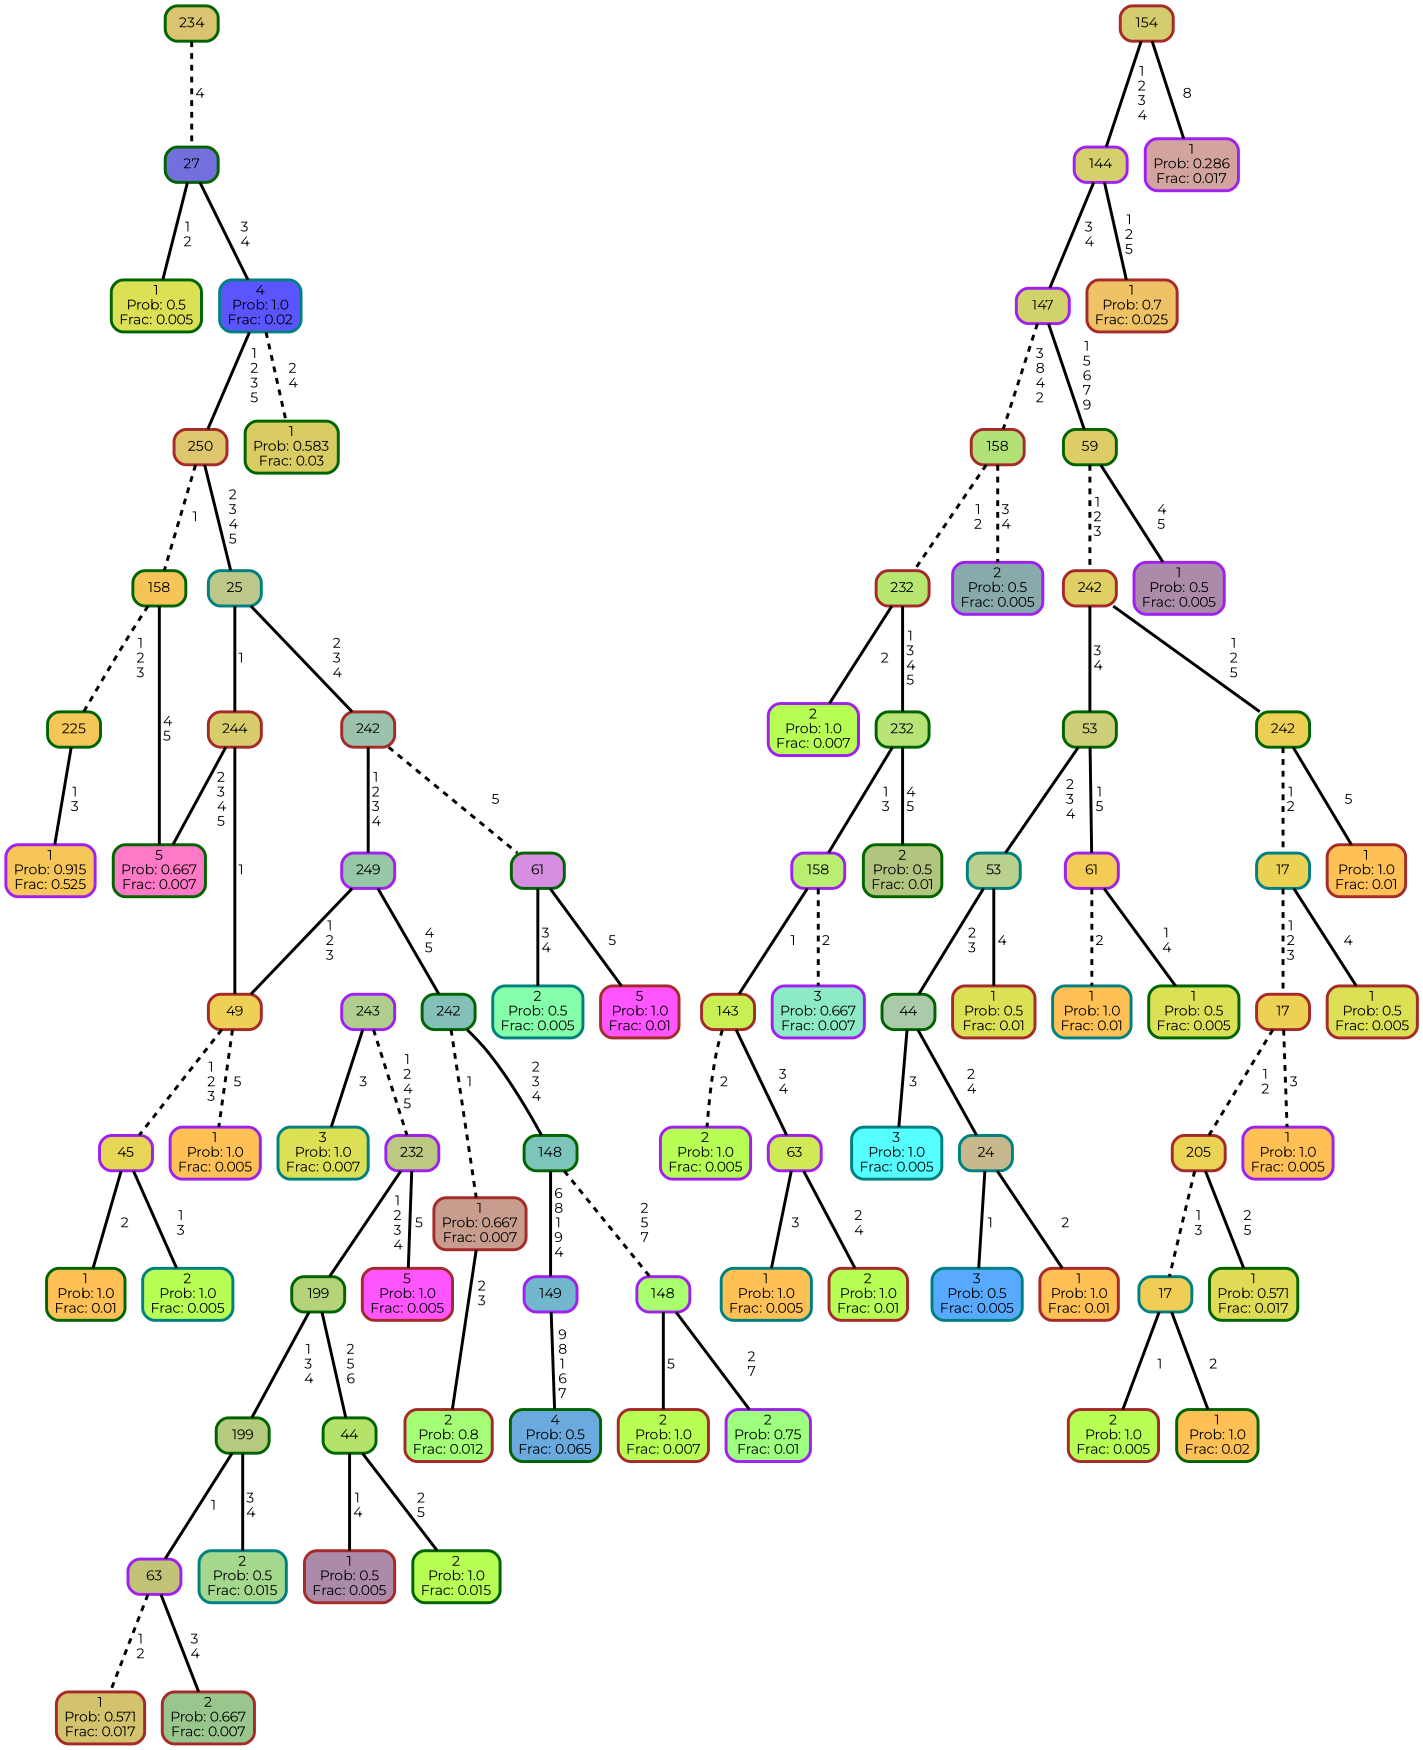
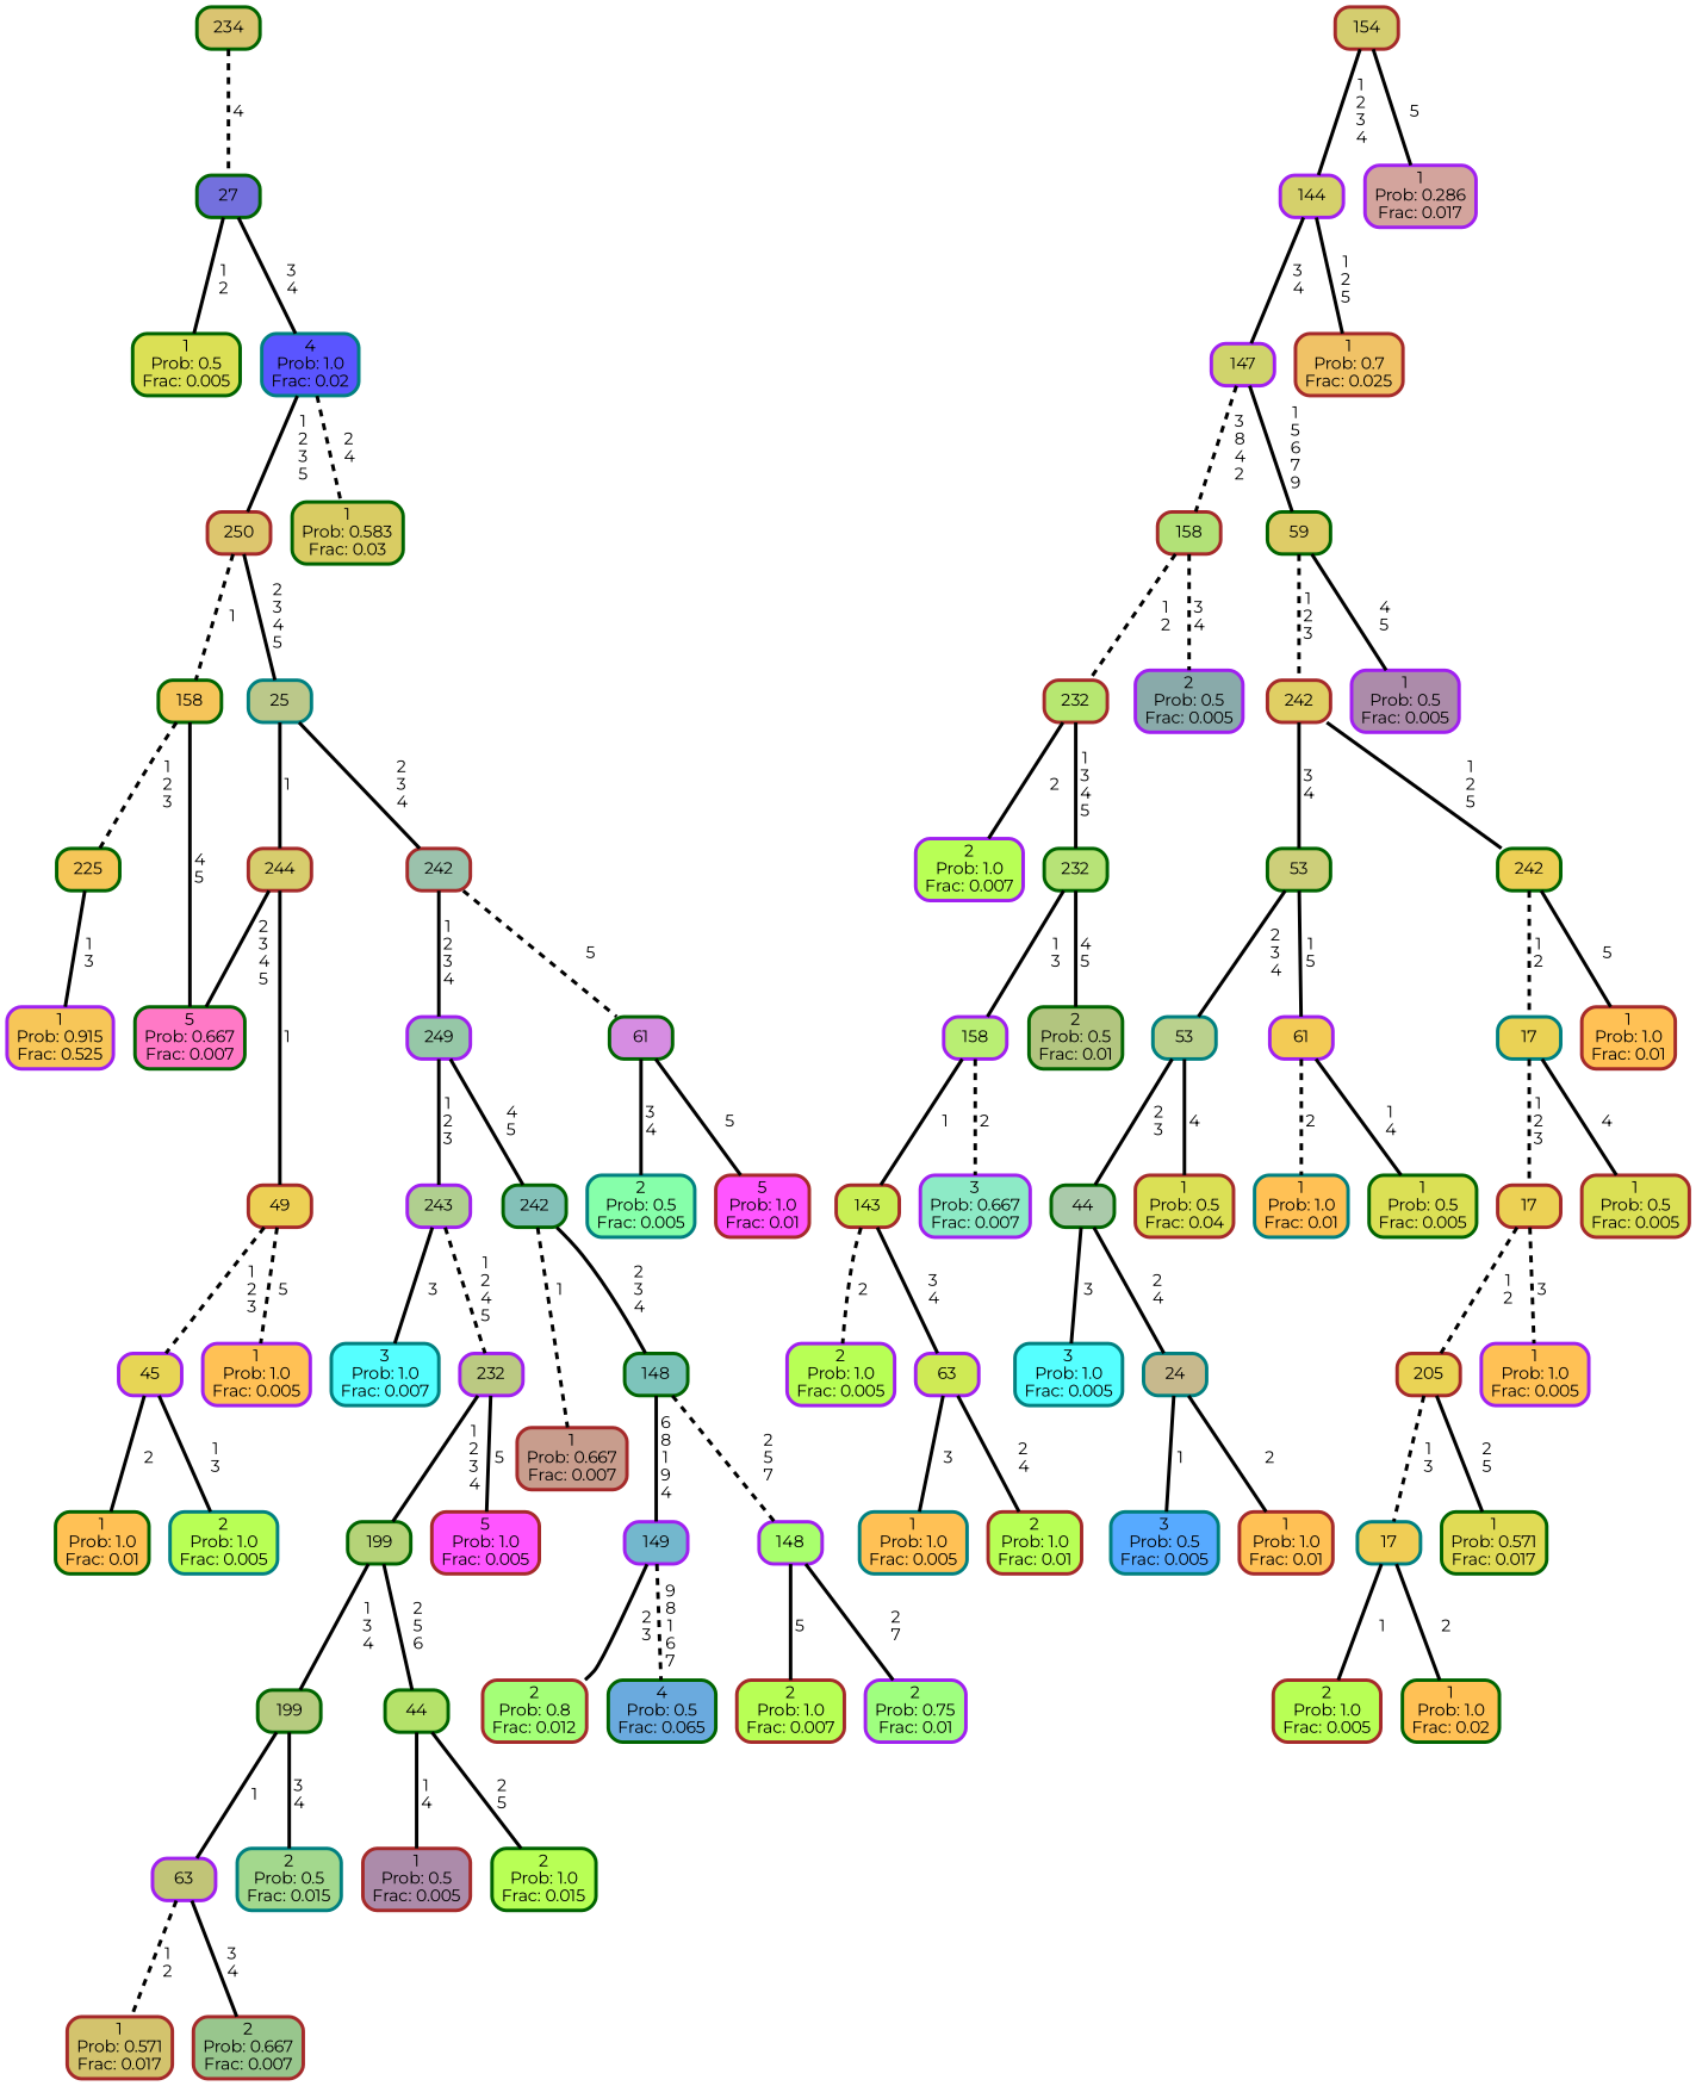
  graph {
    fontname=Montserrat
    ranksep="0 equally"
    splines=straight
    node [color=brown fillcolor="#ffc155" fontcolor=black fontname=Montserrat penwidth=3 shape=box style="filled, rounded"]
    edge [color=black fontname=Montserrat penwidth=3 style=bold]
    n1 [color=darkgreen fillcolor="#dbe055" label="1\nProb: 0.5\nFrac: 0.005"]
    n2 [color=darkgreen fillcolor="#7370dd" label=27]
    n3 [color=teal fillcolor="#5a55ff" label="4\nProb: 1.0\nFrac: 0.02"]
    n4 [fillcolor="#ddc66e" label=250]
    n5 [color=darkgreen fillcolor="#d9cc63" label="1\nProb: 0.583\nFrac: 0.03"]
    n6 [color=darkgreen fillcolor="#dac471" label=234]
    n7 [color=darkgreen fillcolor="#f5c55a" label=158]
    n8 [color=teal fillcolor="#bbc88a" label=25]
    n9 [color=purple fillcolor="#f7c658" label="1\nProb: 0.915\nFrac: 0.525"]
    n10 [color=darkgreen fillcolor="#f5c658" label=225]
    n11 [color=darkgreen fillcolor="#ff79c6" label="5\nProb: 0.667\nFrac: 0.007"]
    n12 [fillcolor="#d7cd6d" label=244]
    n13 [fillcolor="#9bc2ac" label=242]
    n14 [color=darkgreen label="1\nProb: 1.0\nFrac: 0.01"]
    n15 [color=purple fillcolor="#e7d555" label=45]
    n16 [color=teal fillcolor="#b8ff55" label="2\nProb: 1.0\nFrac: 0.005"]
    n17 [fillcolor="#edd055" label=49]
    n18 [color=purple label="1\nProb: 1.0\nFrac: 0.005"]
    n19 [fillcolor="#d4cd6f" label=154]
    n20 [color=purple fillcolor="#d5d06b" label=144]
    n21 [color=purple fillcolor="#d3a49d" label="1\nProb: 0.286\nFrac: 0.017"]
    n22 [color=purple fillcolor="#b8ff55" label="2\nProb: 1.0\nFrac: 0.007"]
    n23 [fillcolor="#b7e771" label=232]
    n24 [color=darkgreen fillcolor="#b7e377" label=232]
    n25 [color=purple fillcolor="#b9ee73" label=158]
    n26 [color=darkgreen fillcolor="#b2c57f" label="2\nProb: 0.5\nFrac: 0.01"]
    n27 [color=purple fillcolor="#b8ff55" label="2\nProb: 1.0\nFrac: 0.005"]
    n28 [fillcolor="#c9ef55" label=143]
    n29 [color=purple fillcolor="#cfea55" label=63]
    n30 [color=teal label="1\nProb: 1.0\nFrac: 0.005"]
    n31 [fillcolor="#b8ff55" label="2\nProb: 1.0\nFrac: 0.01"]
    n32 [color=purple fillcolor="#8deac6" label="3\nProb: 0.667\nFrac: 0.007"]
    n33 [fillcolor="#b2e177" label=158]
    n34 [color=purple fillcolor="#89aaaa" label="2\nProb: 0.5\nFrac: 0.005"]
    n35 [color=purple fillcolor="#d0d36c" label=147]
    n36 [color=darkgreen fillcolor="#decc67" label=59]
    n37 [fillcolor="#e0cf64" label=242]
    n38 [color=purple fillcolor="#ac8baa" label="1\nProb: 0.5\nFrac: 0.005"]
    n39 [color=teal fillcolor="#55ffff" label="3\nProb: 1.0\nFrac: 0.005"]
    n40 [color=darkgreen fillcolor="#aacaaa" label=44]
    n41 [color=teal fillcolor="#c7b98d" label=24]
    n42 [color=teal fillcolor="#57aaff" label="3\nProb: 0.5\nFrac: 0.005"]
    n43 [label="1\nProb: 1.0\nFrac: 0.01"]
    n44 [color=teal fillcolor="#bad18d" label=53]
-   n45 [fillcolor="#dbe055" label="1\nProb: 0.5\nFrac: 0.01"]
+   n45 [fillcolor="#dbe055" label="1\nProb: 0.5\nFrac: 0.04"]
    n46 [color=darkgreen fillcolor="#cdcf7a" label=53]
    n47 [color=purple fillcolor="#f3cb55" label=61]
    n48 [color=teal label="1\nProb: 1.0\nFrac: 0.01"]
    n49 [color=darkgreen fillcolor="#dbe055" label="1\nProb: 0.5\nFrac: 0.005"]
    n50 [color=darkgreen fillcolor="#edcf55" label=242]
    n51 [color=teal fillcolor="#ead255" label=17]
    n52 [label="1\nProb: 1.0\nFrac: 0.01"]
    n53 [fillcolor="#b8ff55" label="2\nProb: 1.0\nFrac: 0.005"]
    n54 [color=teal fillcolor="#f0cd55" label=17]
    n55 [color=darkgreen label="1\nProb: 1.0\nFrac: 0.02"]
    n56 [fillcolor="#ead355" label=205]
    n57 [color=darkgreen fillcolor="#e0db55" label="1\nProb: 0.571\nFrac: 0.017"]
    n58 [fillcolor="#ecd155" label=17]
    n59 [color=purple label="1\nProb: 1.0\nFrac: 0.005"]
    n60 [fillcolor="#dbe055" label="1\nProb: 0.5\nFrac: 0.005"]
    n61 [fillcolor="#f0c266" label="1\nProb: 0.7\nFrac: 0.025"]
    n62 [color=purple fillcolor="#96c7a7" label=249]
    n63 [color=darkgreen fillcolor="#d68de2" label=61]
-   n64 [color=teal fillcolor="#dbe055" label="3\nProb: 1.0\nFrac: 0.007"]
+   n64 [color=teal fillcolor="#55ffff" label="3\nProb: 1.0\nFrac: 0.007"]
    n65 [color=purple fillcolor="#b0cf8f" label=243]
    n66 [color=purple fillcolor="#bbc982" label=232]
    n67 [color=darkgreen fillcolor="#b5d378" label=199]
    n68 [fillcolor="#ff55ff" label="5\nProb: 1.0\nFrac: 0.005"]
    n69 [fillcolor="#d3c36d" label="1\nProb: 0.571\nFrac: 0.017"]
    n70 [color=purple fillcolor="#c1c477" label=63]
    n71 [fillcolor="#98c68d" label="2\nProb: 0.667\nFrac: 0.007"]
    n72 [color=darkgreen fillcolor="#b6cb7f" label=199]
    n73 [color=teal fillcolor="#a3d88d" label="2\nProb: 0.5\nFrac: 0.015"]
    n74 [color=darkgreen fillcolor="#b5e26a" label=44]
    n75 [fillcolor="#ac8baa" label="1\nProb: 0.5\nFrac: 0.005"]
    n76 [color=darkgreen fillcolor="#b8ff55" label="2\nProb: 1.0\nFrac: 0.015"]
    n77 [color=darkgreen fillcolor="#83c1b8" label=242]
    n78 [fillcolor="#c89d8d" label="1\nProb: 0.667\nFrac: 0.007"]
    n79 [color=darkgreen fillcolor="#7dc4bb" label=148]
    n80 [color=purple fillcolor="#73b7cd" label=149]
    n81 [color=purple fillcolor="#a9ff6d" label=148]
    n82 [color=darkgreen fillcolor="#6aaade" label="4\nProb: 0.5\nFrac: 0.065"]
    n83 [fillcolor="#a4ff77" label="2\nProb: 0.8\nFrac: 0.012"]
    n84 [fillcolor="#b8ff55" label="2\nProb: 1.0\nFrac: 0.007"]
    n85 [color=purple fillcolor="#9fff7f" label="2\nProb: 0.75\nFrac: 0.01"]
    n86 [color=teal fillcolor="#86ffaa" label="2\nProb: 0.5\nFrac: 0.005"]
    n87 [fillcolor="#ff55ff" label="5\nProb: 1.0\nFrac: 0.01"]
    subgraph sub_1 {
      rank=same
    }
    n2 -- n1 [label=" 1\n 2" style=solid]
    n2 -- n3 [label=" 3\n 4"]
    n3 -- n4 [label=" 1\n 2\n 3\n 5"]
    n3 -- n5 [label=" 2\n 4" style=dashed]
    n4 -- n7 [label=" 1" style=dashed]
    n4 -- n8 [label=" 2\n 3\n 4\n 5"]
    n6 -- n2 [label=" 4" style=dashed]
    n7 -- n10 [label=" 1\n 2\n 3" style=dashed]
    n7 -- n11 [label=" 4\n 5"]
    n8 -- n12 [label=" 1" style=solid]
    n8 -- n13 [label=" 2\n 3\n 4"]
    n10 -- n9 [label=" 1\n 3" style=solid]
    n12 -- n11 [label=" 2\n 3\n 4\n 5"]
    n12 -- n17 [label=" 1" style=solid]
    n13 -- n62 [label=" 1\n 2\n 3\n 4" style=solid]
    n13 -- n63 [label=" 5" style=dashed]
    n15 -- n14 [label=" 2" style=solid]
    n15 -- n16 [label=" 1\n 3"]
    n17 -- n15 [label=" 1\n 2\n 3" style=dashed]
    n17 -- n18 [label=" 5" style=dashed]
    n19 -- n20 [label=" 1\n 2\n 3\n 4" style=solid]
-   n19 -- n21 [label=" 8" style=solid]
+   n19 -- n21 [label=" 5" style=solid]
    n20 -- n35 [label=" 3\n 4"]
    n20 -- n61 [label=" 1\n 2\n 5"]
    n23 -- n22 [label=" 2" style=solid]
    n23 -- n24 [label=" 1\n 3\n 4\n 5"]
    n24 -- n25 [label=" 1\n 3" style=solid]
    n24 -- n26 [label=" 4\n 5"]
    n25 -- n28 [label=" 1"]
    n25 -- n32 [label=" 2" style=dashed]
    n28 -- n27 [label=" 2" style=dashed]
    n28 -- n29 [label=" 3\n 4"]
    n29 -- n30 [label=" 3" style=solid]
    n29 -- n31 [label=" 2\n 4"]
    n33 -- n23 [label=" 1\n 2" style=dashed]
    n33 -- n34 [label=" 3\n 4" style=dashed]
    n35 -- n33 [label=" 3\n 8\n 4\n 2" style=dashed]
    n35 -- n36 [label=" 1\n 5\n 6\n 7\n 9"]
    n36 -- n37 [label=" 1\n 2\n 3" style=dashed]
    n36 -- n38 [label=" 4\n 5"]
    n37 -- n46 [label=" 3\n 4" style=solid]
    n37 -- n50 [label=" 1\n 2\n 5" style=solid]
    n40 -- n39 [label=" 3"]
    n40 -- n41 [label=" 2\n 4" style=solid]
    n41 -- n42 [label=" 1"]
    n41 -- n43 [label=" 2" style=solid]
    n44 -- n40 [label=" 2\n 3"]
    n44 -- n45 [label=" 4" style=solid]
    n46 -- n44 [label=" 2\n 3\n 4"]
    n46 -- n47 [label=" 1\n 5"]
    n47 -- n48 [label=" 2" style=dashed]
    n47 -- n49 [label=" 1\n 4" style=solid]
    n50 -- n51 [label=" 1\n 2" style=dashed]
    n50 -- n52 [label=" 5"]
    n51 -- n58 [label=" 1\n 2\n 3" style=dashed]
    n51 -- n60 [label=" 4" style=solid]
    n54 -- n53 [label=" 1" style=solid]
    n54 -- n55 [label=" 2"]
    n56 -- n54 [label=" 1\n 3" style=dashed]
    n56 -- n57 [label=" 2\n 5" style=solid]
    n58 -- n56 [label=" 1\n 2" style=dashed]
    n58 -- n59 [label=" 3" style=dashed]
-   n62 -- n17 [label=" 1\n 2\n 3"]
+   n62 -- n65 [label=" 1\n 2\n 3"]
    n62 -- n77 [label=" 4\n 5" style=solid]
    n63 -- n86 [label=" 3\n 4"]
    n63 -- n87 [label=" 5" style=solid]
    n65 -- n64 [label=" 3" style=solid]
    n65 -- n66 [label=" 1\n 2\n 4\n 5" style=dashed]
    n66 -- n67 [label=" 1\n 2\n 3\n 4" style=solid]
    n66 -- n68 [label=" 5" style=solid]
    n67 -- n72 [label=" 1\n 3\n 4"]
    n67 -- n74 [label=" 2\n 5\n 6"]
    n70 -- n69 [label=" 1\n 2" style=dashed]
    n70 -- n71 [label=" 3\n 4" style=solid]
    n72 -- n70 [label=" 1"]
    n72 -- n73 [label=" 3\n 4" style=solid]
    n74 -- n75 [label=" 1\n 4" style=solid]
    n74 -- n76 [label=" 2\n 5"]
    n77 -- n78 [label=" 1" style=dashed]
    n77 -- n79 [label=" 2\n 3\n 4" style=solid]
    n79 -- n80 [label=" 6\n 8\n 1\n 9\n 4"]
    n79 -- n81 [label=" 2\n 5\n 7" style=dashed]
-   n80 -- n82 [label=" 9\n 8\n 1\n 6\n 7"]
-   n78 -- n83 [label=" 2\n 3"]
+   n80 -- n82 [label=" 9\n 8\n 1\n 6\n 7" style=dashed]
+   n80 -- n83 [label=" 2\n 3"]
    n81 -- n84 [label=" 5"]
    n81 -- n85 [label=" 2\n 7" style=solid]
  }
